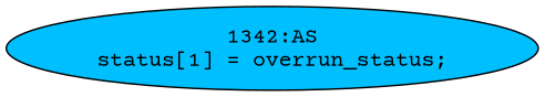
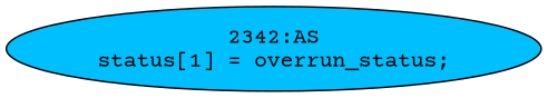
  strict digraph {
    fontname="Courier Prime"
-   n1 [ast="<pyverilog.vparser.ast.Assign object at 0x7fd773345890>" def_var="['status']" fillcolor=deepskyblue label="1342:AS\nstatus[1] = overrun_status;" statements="[]" style=filled typ=Assign use_var="['overrun_status']" fontname="Courier Prime"]
+   n1 [ast="<pyverilog.vparser.ast.Assign object at 0x7fd773345890>" def_var="['status']" fillcolor=deepskyblue label="2342:AS\nstatus[1] = overrun_status;" statements="[]" style=filled typ=Assign use_var="['overrun_status']" fontname="Courier Prime"]
  }
